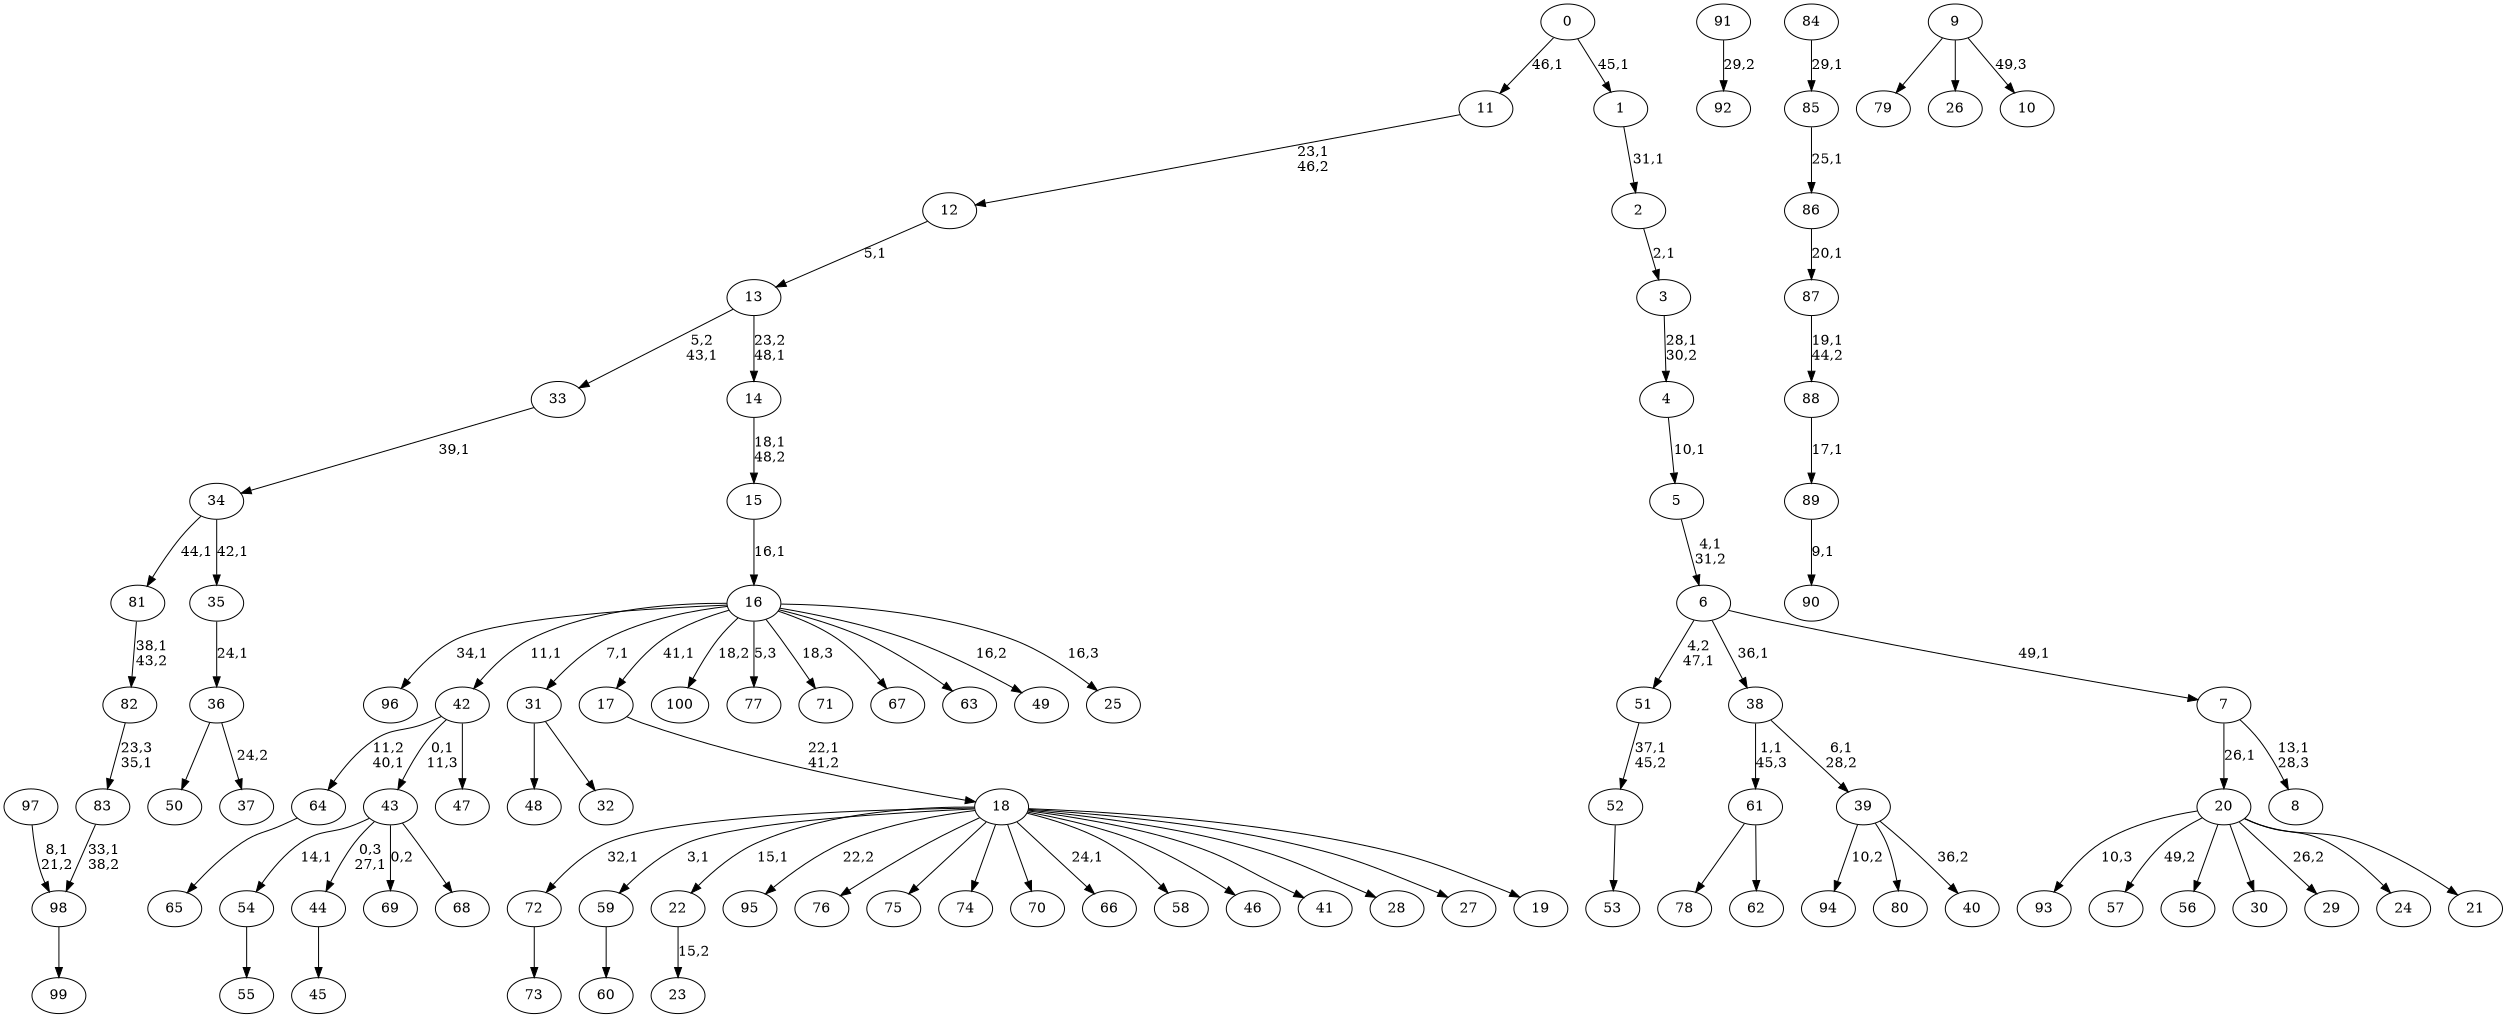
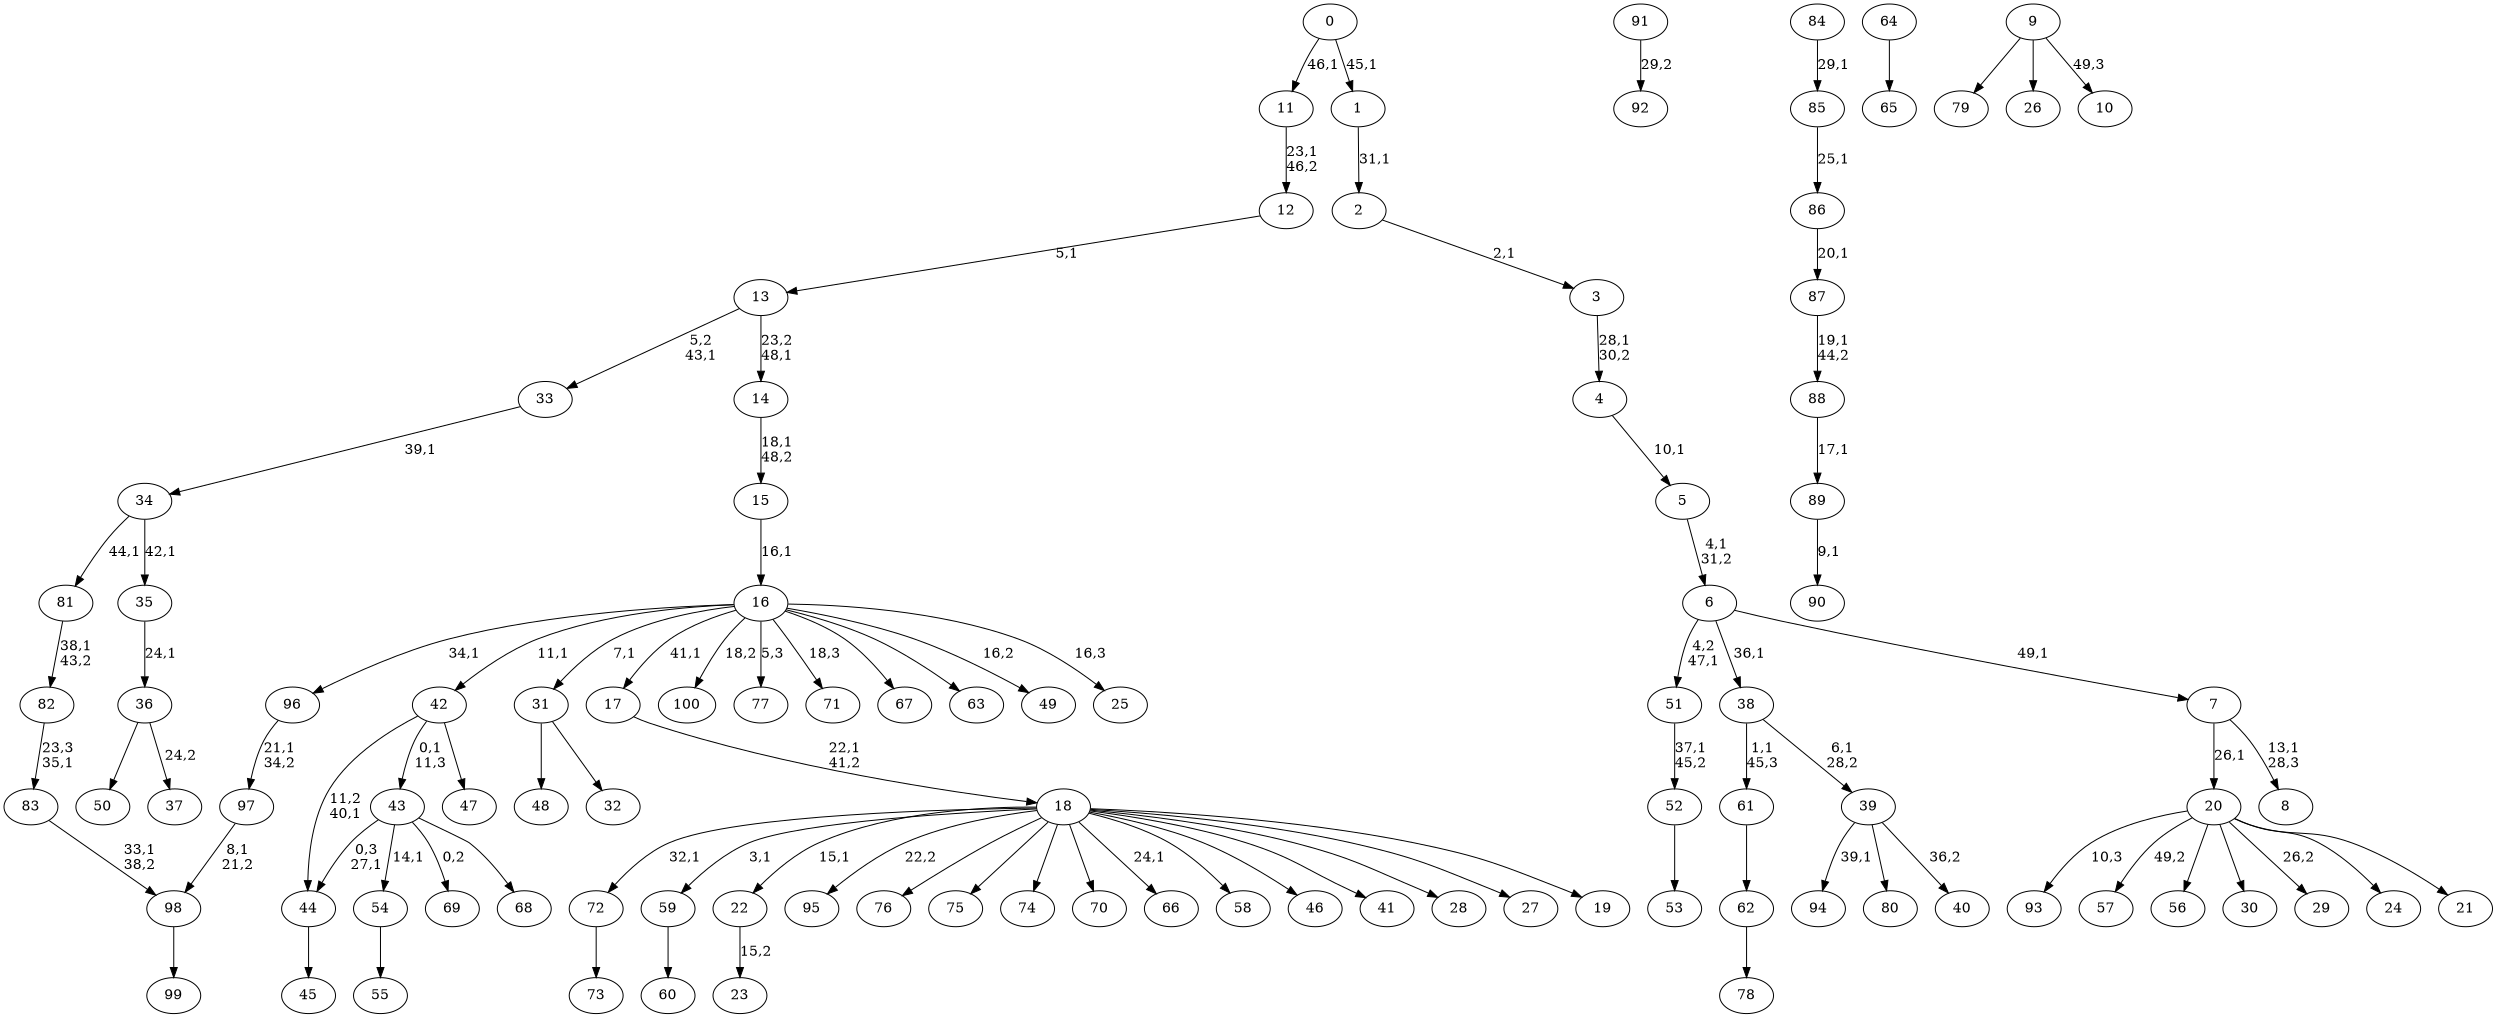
  digraph {
    98
    99
    97
    96
    91
    92
    89
    90
    88
    87
    86
    85
    84
    83
    82
    81
    72
    73
    64
    65
    61
    78
    62
    59
    60
    54
    55
    52
    53
    51
    44
    45
    43
    69
    68
    42
    47
    39
    94
    80
    40
    38
    36
    50
    37
    35
    34
    33
    31
    48
    32
    22
    23
    20
    93
    57
    56
    30
    29
    24
    21
    18
    95
    76
    75
    74
    70
    66
    58
    46
    41
    28
    27
    19
    17
    16
    100
    77
    71
    67
    63
    49
    25
    15
    14
    13
    12
    11
    9
    79
    26
    10
    7
    8
    6
    5
    4
    3
    2
    1
    0
    98 -> 99
    97 -> 98 [label="8,1\n21,2"]
+   96 -> 97 [label="21,1\n34,2"]
    91 -> 92 [label="29,2"]
    89 -> 90 [label="9,1"]
    88 -> 89 [label="17,1"]
    87 -> 88 [label="19,1\n44,2"]
    86 -> 87 [label="20,1"]
    85 -> 86 [label="25,1"]
    84 -> 85 [label="29,1"]
    83 -> 98 [label="33,1\n38,2"]
    82 -> 83 [label="23,3\n35,1"]
    81 -> 82 [label="38,1\n43,2"]
    72 -> 73
    64 -> 65
-   61 -> 78
+   62 -> 78
    61 -> 62
    59 -> 60
    54 -> 55
    52 -> 53
    51 -> 52 [label="37,1\n45,2"]
    44 -> 45
    43 -> 54 [label="14,1"]
    43 -> 44 [label="0,3\n27,1"]
    43 -> 69 [label="0,2"]
    43 -> 68
-   42 -> 64 [label="11,2\n40,1"]
+   42 -> 44 [label="11,2\n40,1"]
    42 -> 43 [label="0,1\n11,3"]
    42 -> 47
-   39 -> 94 [label="10,2"]
+   39 -> 94 [label="39,1"]
    39 -> 80
    39 -> 40 [label="36,2"]
    38 -> 61 [label="1,1\n45,3"]
    38 -> 39 [label="6,1\n28,2"]
    36 -> 50
    36 -> 37 [label="24,2"]
    35 -> 36 [label="24,1"]
    34 -> 81 [label="44,1"]
    34 -> 35 [label="42,1"]
    33 -> 34 [label="39,1"]
    31 -> 48
    31 -> 32
    22 -> 23 [label="15,2"]
    20 -> 93 [label="10,3"]
    20 -> 57 [label="49,2"]
    20 -> 56
    20 -> 30
    20 -> 29 [label="26,2"]
    20 -> 24
    20 -> 21
    18 -> 72 [label="32,1"]
    18 -> 59 [label="3,1"]
    18 -> 22 [label="15,1"]
    18 -> 95 [label="22,2"]
    18 -> 76
    18 -> 75
    18 -> 74
    18 -> 70
    18 -> 66 [label="24,1"]
    18 -> 58
    18 -> 46
    18 -> 41
    18 -> 28
    18 -> 27
    18 -> 19
    17 -> 18 [label="22,1\n41,2"]
    16 -> 96 [label="34,1"]
    16 -> 42 [label="11,1"]
    16 -> 31 [label="7,1"]
    16 -> 17 [label="41,1"]
    16 -> 100 [label="18,2"]
    16 -> 77 [label="5,3"]
    16 -> 71 [label="18,3"]
    16 -> 67
    16 -> 63
    16 -> 49 [label="16,2"]
    16 -> 25 [label="16,3"]
    15 -> 16 [label="16,1"]
    14 -> 15 [label="18,1\n48,2"]
    13 -> 33 [label="5,2\n43,1"]
    13 -> 14 [label="23,2\n48,1"]
    12 -> 13 [label="5,1"]
    11 -> 12 [label="23,1\n46,2"]
    9 -> 79
    9 -> 26
    9 -> 10 [label="49,3"]
    7 -> 20 [label="26,1"]
    7 -> 8 [label="13,1\n28,3"]
    6 -> 51 [label="4,2\n47,1"]
    6 -> 38 [label="36,1"]
    6 -> 7 [label="49,1"]
    5 -> 6 [label="4,1\n31,2"]
    4 -> 5 [label="10,1"]
    3 -> 4 [label="28,1\n30,2"]
    2 -> 3 [label="2,1"]
    1 -> 2 [label="31,1"]
    0 -> 11 [label="46,1"]
    0 -> 1 [label="45,1"]
  }
